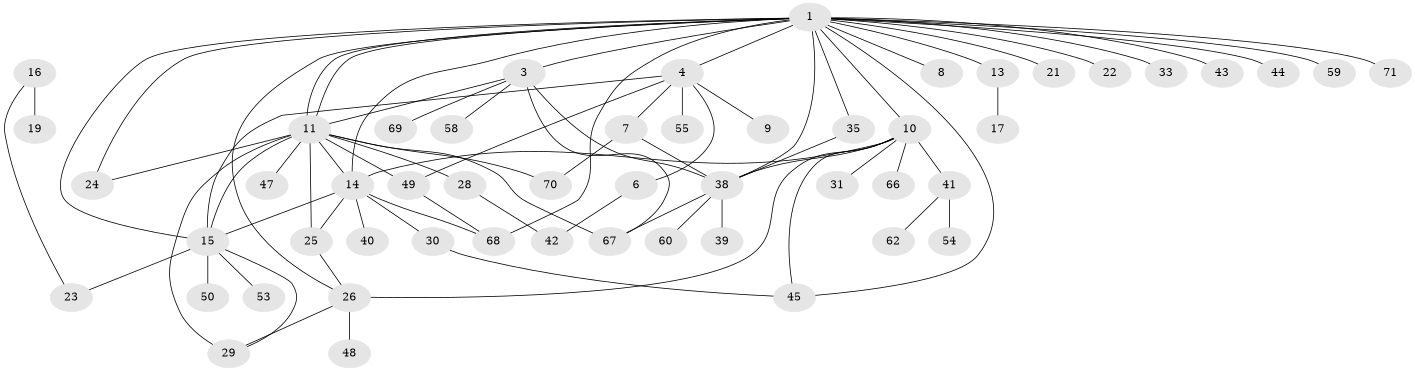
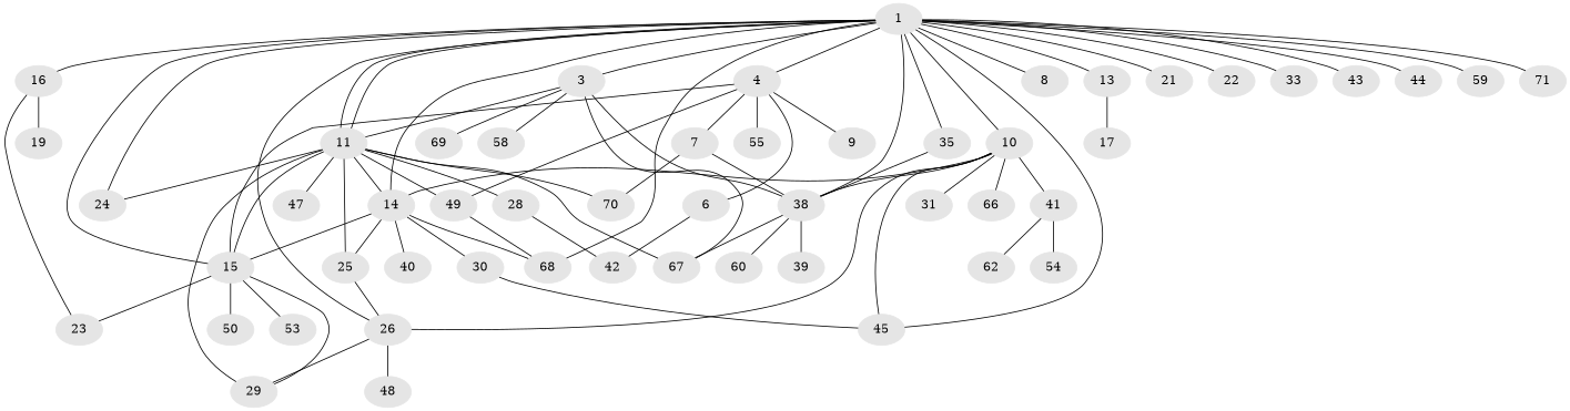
  graph {
    node [color=gray90 style=filled]
    1 [super="+2"]
    3 [super="+34"]
    4 [super="+5"]
    8
    10 [super="+12"]
    11 [super="+18"]
    13 [super="+20"]
    14 [super="+27"]
    15 [super="+63"]
    16 [super="+52"]
    21
    22 [super="+57"]
    24
    26 [super="+37"]
    33
    35
    38 [super="+46"]
    43
    44 [super="+64"]
    45
    59
    68
    71
    58 [super="+65"]
    67
    69
    6
    7 [super="+36"]
    9
    49
    55
    31
    41
    66
    70
    25
    28
    29 [super="+56"]
    47
    17
    30 [super="+32"]
    40
    23
    50
    53
    19
    48
    39
    60
    42
    54
    62
    1 -- 3 [weight=2]
    1 -- 4
    1 -- 8
    1 -- 10
    1 -- 11 [weight=2]
    1 -- 11
    1 -- 13
    1 -- 14
    1 -- 15
+   1 -- 16 [weight=2]
    1 -- 21
    1 -- 22
    1 -- 24
    1 -- 26
    1 -- 33
    1 -- 35
    1 -- 38 [weight=2]
    1 -- 43
    1 -- 44 [weight=2]
    1 -- 45
    1 -- 59
    1 -- 68 [weight=2]
    1 -- 71
    3 -- 11
    3 -- 38
    3 -- 58
    3 -- 67
    3 -- 69
    4 -- 15
    4 -- 6
    4 -- 7
    4 -- 9
    4 -- 49
    4 -- 55
    10 -- 14
    10 -- 26
    10 -- 38
    10 -- 45
    10 -- 31
    10 -- 41
    10 -- 66
    11 -- 14
    11 -- 15
    11 -- 24
    11 -- 67
    11 -- 49
    11 -- 70
    11 -- 25
    11 -- 28
    11 -- 29 [weight=2]
    11 -- 47
    13 -- 17
    14 -- 15
    14 -- 68
    14 -- 25
    14 -- 30
    14 -- 40
    15 -- 29
    15 -- 23
    15 -- 50
    15 -- 53
    16 -- 23
    16 -- 19
    26 -- 29
    26 -- 48
    35 -- 38
    38 -- 67
    38 -- 39
    38 -- 60
    6 -- 42
    7 -- 38
    7 -- 70
    49 -- 68
    41 -- 54
    41 -- 62
    25 -- 26
    28 -- 42
    30 -- 45
  }
